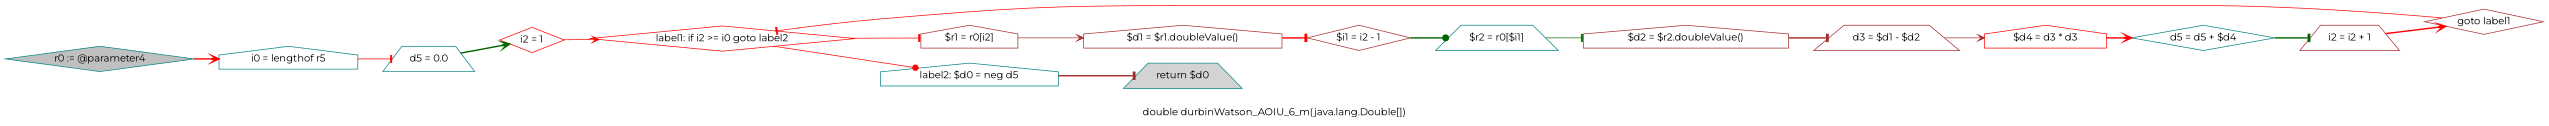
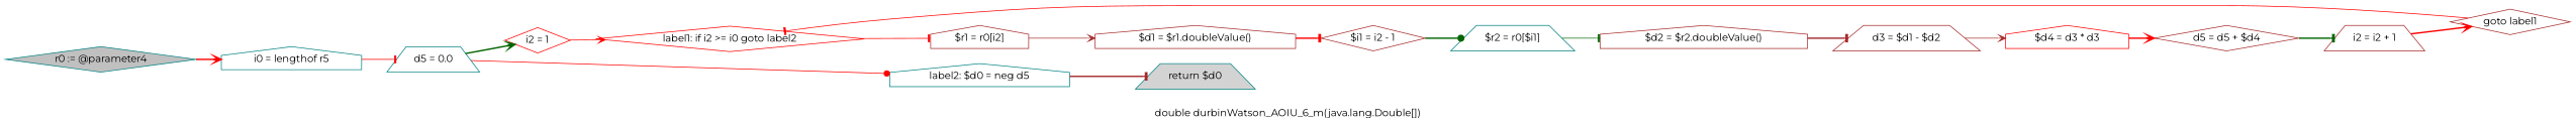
  digraph {
    fontname=Montserrat
    label="double durbinWatson_AOIU_6_m(java.lang.Double[])"
    rankdir=LR
    node [color=teal fontname=Montserrat shape=diamond]
    edge [arrowhead=tee color=red fontname=Montserrat style=bold]
    n1 [fillcolor=gray label="r0 := @parameter4" style=filled]
    n2 [label="i0 = lengthof r5" shape=house]
    n3 [label="d5 = 0.0" shape=trapezium]
    n4 [color=red label="i2 = 1"]
    n5 [color=red label="label1: if i2 >= i0 goto label2"]
    n6 [color=brown label="$r1 = r0[i2]" shape=house]
    n7 [label="label2: $d0 = neg d5" shape=house]
    n8 [color=brown label="$d1 = $r1.doubleValue()" shape=house]
    n9 [fillcolor=lightgray label="return $d0" shape=trapezium style=filled]
    n10 [color=brown label="$i1 = i2 - 1"]
    n11 [label="$r2 = r0[$i1]" shape=trapezium]
    n12 [color=brown label="$d2 = $r2.doubleValue()" shape=house]
    n13 [color=brown label="d3 = $d1 - $d2" shape=trapezium]
    n14 [color=red label="$d4 = d3 * d3" shape=house]
-   n15 [label="d5 = d5 + $d4"]
+   n15 [color=brown label="d5 = d5 + $d4"]
    n16 [color=brown label="i2 = i2 + 1" shape=trapezium]
    n17 [color=brown label="goto label1"]
    n1 -> n2 [arrowhead=vee]
    n2 -> n3 [style=solid]
    n3 -> n4 [arrowhead=vee color=darkgreen]
    n4 -> n5 [arrowhead=vee style=solid]
    n5 -> n6 [style=solid]
-   n5 -> n7 [arrowhead=dot style=solid]
+   n3 -> n7 [arrowhead=dot style=solid]
    n6 -> n8 [arrowhead=vee color=brown style=solid]
    n7 -> n9 [color=brown]
    n8 -> n10
    n10 -> n11 [arrowhead=dot color=darkgreen]
    n11 -> n12 [color=darkgreen style=solid]
    n12 -> n13 [color=brown]
    n13 -> n14 [arrowhead=vee color=brown style=solid]
    n14 -> n15 [arrowhead=vee]
    n15 -> n16 [color=darkgreen]
    n16 -> n17 [arrowhead=vee]
    n17 -> n5 [style=solid]
  }
